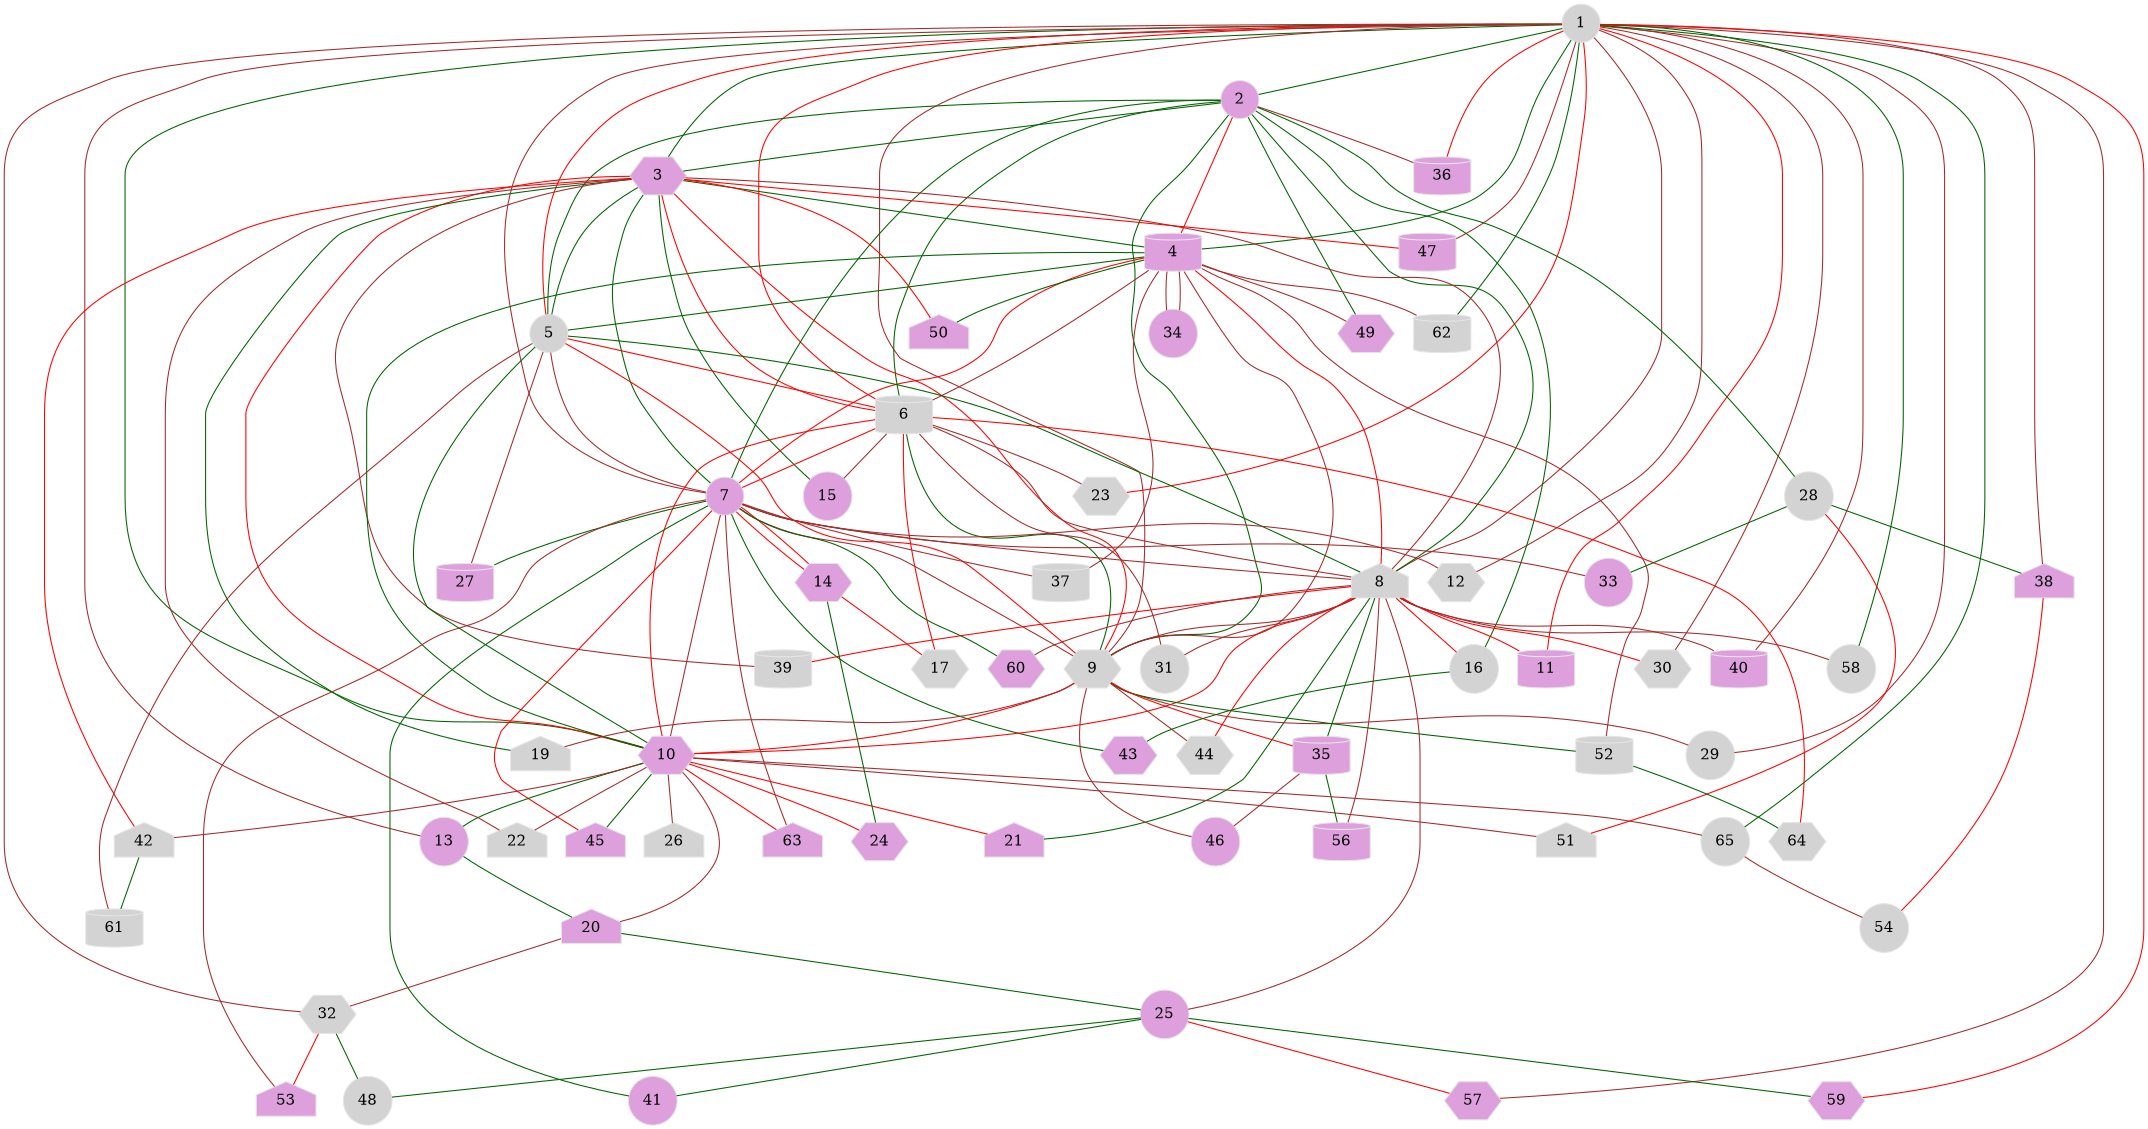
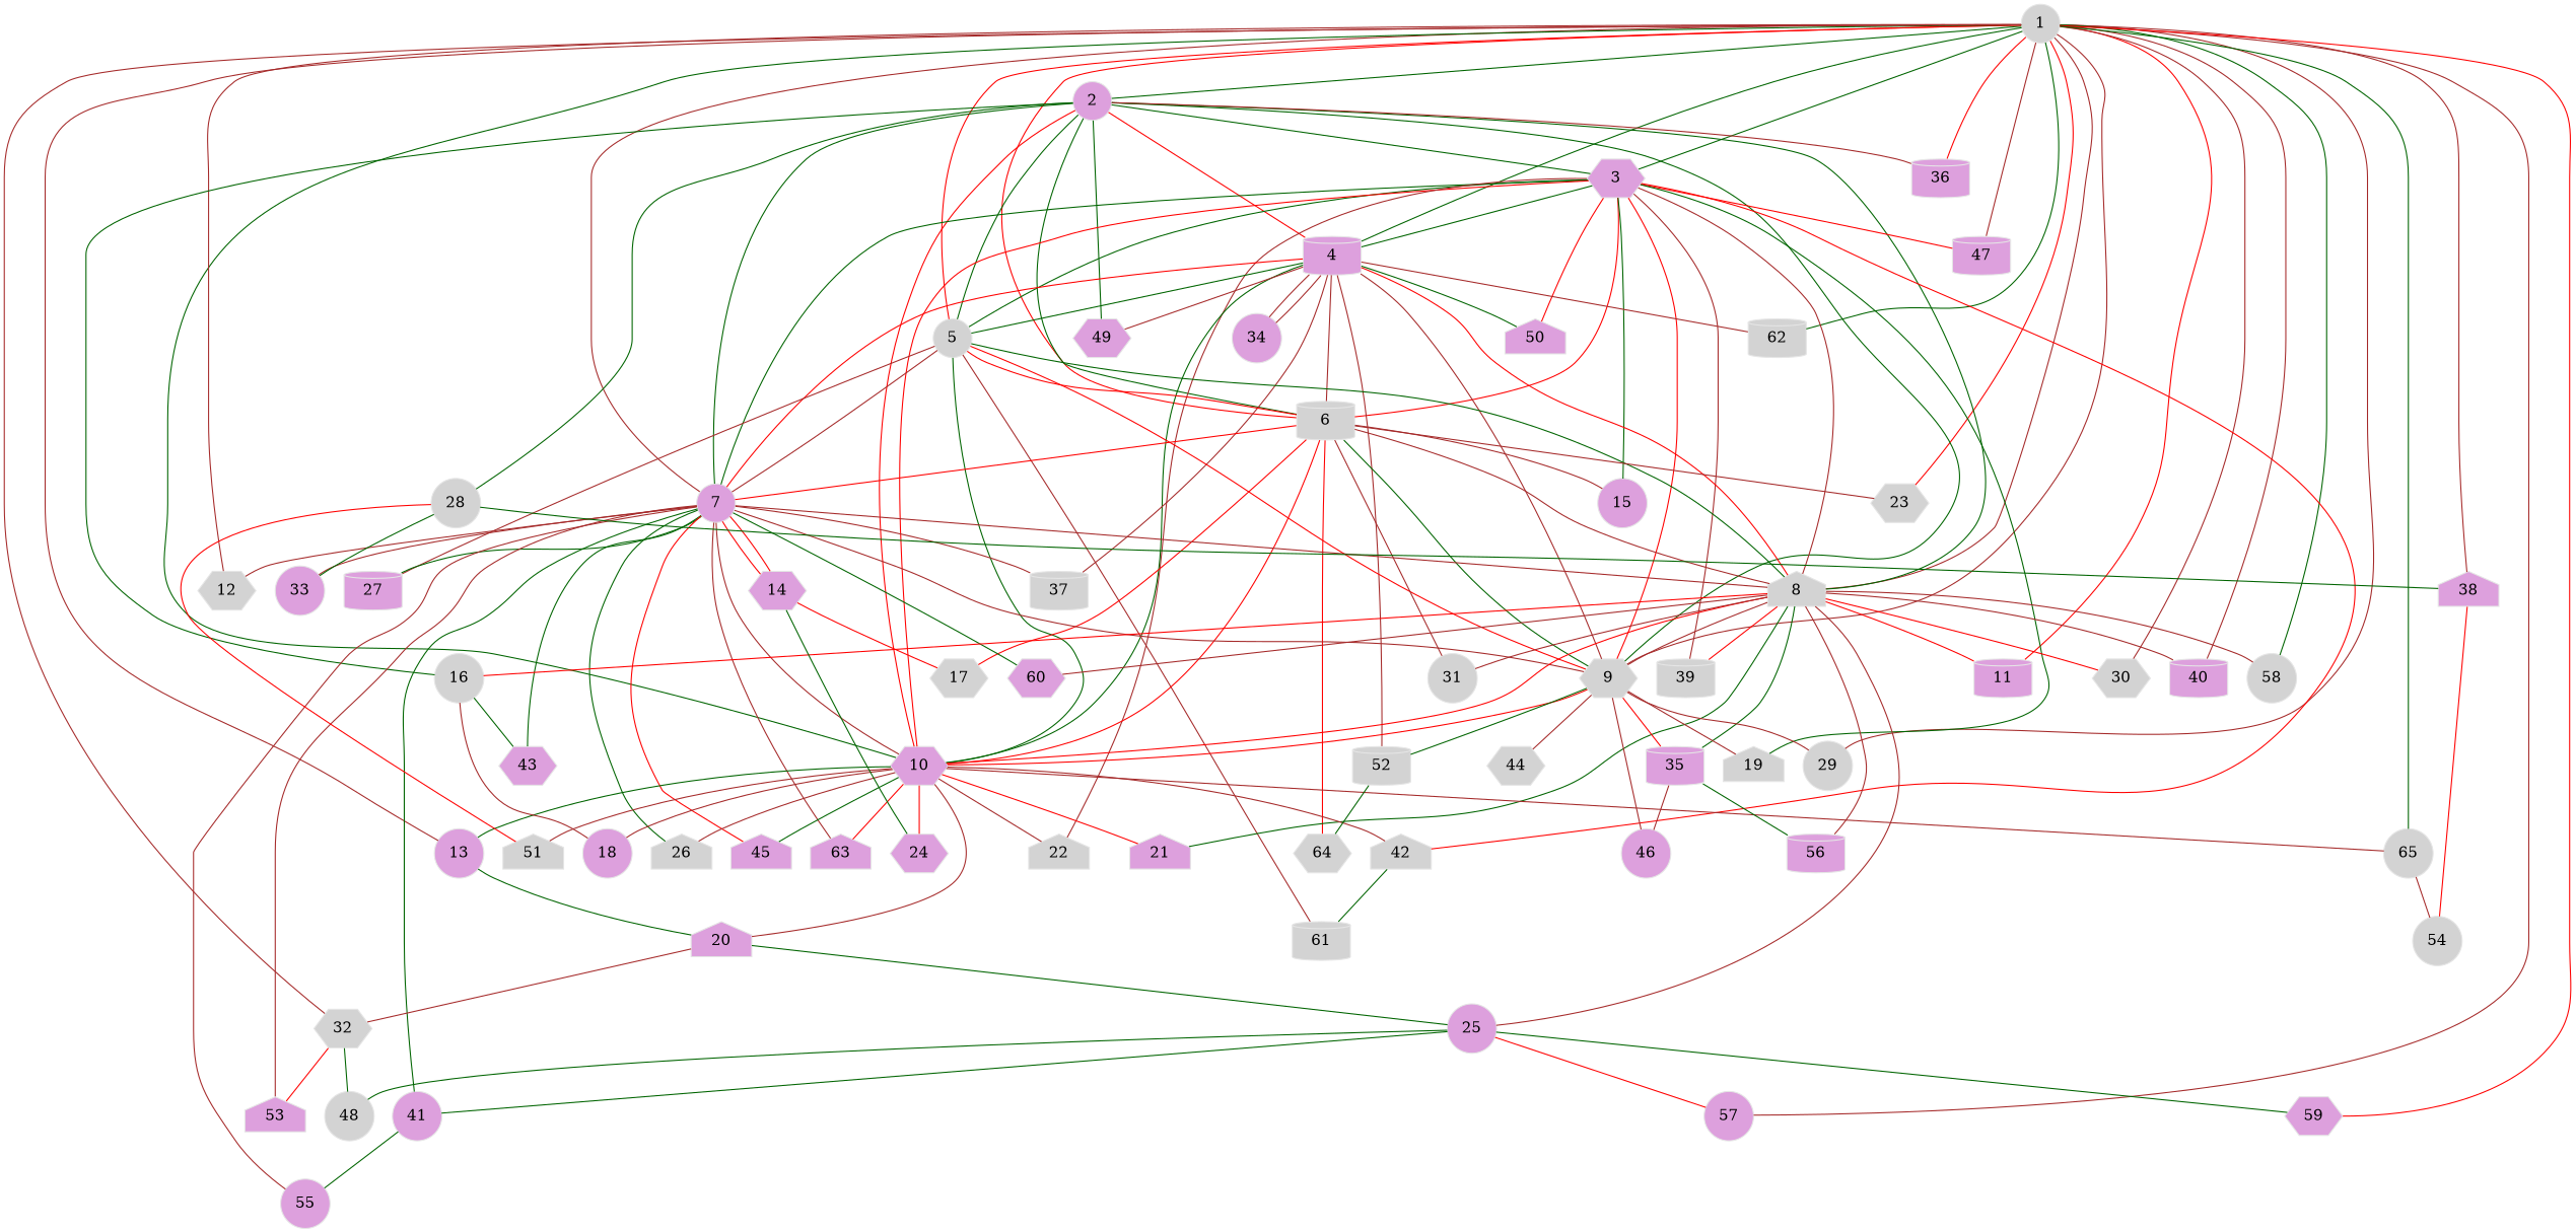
  graph {
    node [color=gray90 fillcolor=plum shape=circle style=filled]
    edge [color=brown]
    1 [fillcolor=lightgrey]
    2
    3 [shape=hexagon]
    4 [shape=cylinder]
    5 [fillcolor=lightgrey]
    6 [fillcolor=lightgrey shape=cylinder]
    7
    8 [fillcolor=lightgrey shape=house]
    9 [fillcolor=lightgrey shape=hexagon]
    10 [shape=hexagon]
    11 [shape=cylinder]
    12 [fillcolor=lightgrey shape=hexagon]
    13
    23 [fillcolor=lightgrey shape=hexagon]
    29 [fillcolor=lightgrey]
    30 [fillcolor=lightgrey shape=hexagon]
    32 [fillcolor=lightgrey shape=hexagon]
    36 [shape=cylinder]
    38 [shape=house]
    40 [shape=cylinder]
    47 [shape=cylinder]
-   57 [shape=hexagon]
+   57
    58 [fillcolor=lightgrey]
    59 [shape=hexagon]
    62 [fillcolor=lightgrey shape=cylinder]
    65 [fillcolor=lightgrey]
    16 [fillcolor=lightgrey]
    28 [fillcolor=lightgrey]
    49 [shape=hexagon]
    15
    19 [fillcolor=lightgrey shape=house]
    22 [fillcolor=lightgrey shape=house]
    39 [fillcolor=lightgrey shape=cylinder]
    42 [fillcolor=lightgrey shape=house]
    50 [shape=house]
    34
    37 [fillcolor=lightgrey shape=cylinder]
    52 [fillcolor=lightgrey shape=cylinder]
    27 [shape=cylinder]
    61 [fillcolor=lightgrey shape=cylinder]
    17 [fillcolor=lightgrey shape=hexagon]
    31 [fillcolor=lightgrey]
    64 [fillcolor=lightgrey shape=hexagon]
    14 [shape=hexagon]
    26 [fillcolor=lightgrey shape=house]
    33
    41
    43 [shape=hexagon]
    45 [shape=house]
    53 [shape=house]
+   55
    60 [shape=hexagon]
    63 [shape=house]
    21 [shape=house]
    25
    35 [shape=cylinder]
    44 [fillcolor=lightgrey shape=hexagon]
    56 [shape=cylinder]
    46
+   18
    20 [shape=house]
    24 [shape=hexagon]
    51 [fillcolor=lightgrey shape=house]
    48 [fillcolor=lightgrey]
    54 [fillcolor=lightgrey]
    1 -- 2 [color=darkgreen]
    1 -- 3 [color=darkgreen]
    1 -- 4 [color=darkgreen]
    1 -- 5 [color=red]
    1 -- 6 [color=red]
    1 -- 7
    1 -- 8
    1 -- 9
    1 -- 10 [color=darkgreen]
    1 -- 11 [color=red]
    1 -- 12
    1 -- 13
    1 -- 23 [color=red]
    1 -- 29
    1 -- 30
    1 -- 32
    1 -- 36 [color=red]
    1 -- 38
    1 -- 40
    1 -- 47
    1 -- 57
    1 -- 58 [color=darkgreen]
    1 -- 59 [color=red]
    1 -- 62 [color=darkgreen]
    1 -- 65 [color=darkgreen]
    2 -- 3 [color=darkgreen]
    2 -- 4 [color=red]
    2 -- 5 [color=darkgreen]
    2 -- 6 [color=darkgreen]
    2 -- 7 [color=darkgreen]
    2 -- 8 [color=darkgreen]
    2 -- 9 [color=darkgreen]
+   2 -- 10 [color=red]
    2 -- 36
    2 -- 16 [color=darkgreen]
    2 -- 28 [color=darkgreen]
    2 -- 49 [color=darkgreen]
    3 -- 4 [color=darkgreen]
    3 -- 5 [color=darkgreen]
    3 -- 6 [color=red]
    3 -- 7 [color=darkgreen]
    3 -- 8
    3 -- 9 [color=red]
    3 -- 10 [color=red]
    3 -- 47 [color=red]
    3 -- 15 [color=darkgreen]
    3 -- 19 [color=darkgreen]
    3 -- 22
    3 -- 39
    3 -- 42 [color=red]
    3 -- 50 [color=red]
    4 -- 5 [color=darkgreen]
    4 -- 6
    4 -- 7 [color=red]
    4 -- 8 [color=red]
    4 -- 9
    4 -- 10 [color=darkgreen]
    4 -- 62
    4 -- 49
    4 -- 50 [color=darkgreen]
    4 -- 34
    4 -- 34
    4 -- 37
    4 -- 52
    5 -- 6 [color=red]
    5 -- 7
    5 -- 8 [color=darkgreen]
    5 -- 9 [color=red]
    5 -- 10 [color=darkgreen]
    5 -- 27
    5 -- 61
    6 -- 7 [color=red]
    6 -- 8
    6 -- 9 [color=darkgreen]
    6 -- 10 [color=red]
    6 -- 23
    6 -- 15
    6 -- 17 [color=red]
    6 -- 31
    6 -- 64 [color=red]
    7 -- 8
    7 -- 9
    7 -- 10
    7 -- 12
    7 -- 37
    7 -- 27 [color=darkgreen]
    7 -- 14 [color=red]
    7 -- 14 [color=red]
+   7 -- 26 [color=darkgreen]
    7 -- 33
    7 -- 41 [color=darkgreen]
    7 -- 43 [color=darkgreen]
    7 -- 45 [color=red]
    7 -- 53
+   7 -- 55
    7 -- 60 [color=darkgreen]
    7 -- 63
    8 -- 9
    8 -- 10 [color=red]
    8 -- 11 [color=red]
    8 -- 30 [color=red]
    8 -- 40
    8 -- 58
    8 -- 16 [color=red]
    8 -- 39 [color=red]
    8 -- 31
    8 -- 60
    8 -- 21 [color=darkgreen]
    8 -- 25
    8 -- 35 [color=darkgreen]
-   8 -- 44 [color=red]
    8 -- 56
    9 -- 10 [color=red]
    9 -- 29
    9 -- 19
    9 -- 52 [color=darkgreen]
    9 -- 35 [color=red]
    9 -- 44
    9 -- 46
    10 -- 13 [color=darkgreen]
    10 -- 65
    10 -- 22
    10 -- 42
    10 -- 26
    10 -- 45 [color=darkgreen]
    10 -- 63 [color=red]
    10 -- 21 [color=red]
+   10 -- 18
    10 -- 20
    10 -- 24 [color=red]
    10 -- 51
    13 -- 20 [color=darkgreen]
    32 -- 53 [color=red]
    32 -- 48 [color=darkgreen]
    38 -- 54 [color=red]
    65 -- 54
    16 -- 43 [color=darkgreen]
+   16 -- 18
    28 -- 38 [color=darkgreen]
    28 -- 33 [color=darkgreen]
    28 -- 51 [color=red]
    42 -- 61 [color=darkgreen]
    52 -- 64 [color=darkgreen]
    14 -- 17 [color=red]
    14 -- 24 [color=darkgreen]
+   41 -- 55 [color=darkgreen]
    25 -- 57 [color=red]
    25 -- 59 [color=darkgreen]
    25 -- 41 [color=darkgreen]
    25 -- 48 [color=darkgreen]
    35 -- 56 [color=darkgreen]
    35 -- 46
    20 -- 32
    20 -- 25 [color=darkgreen]
  }
